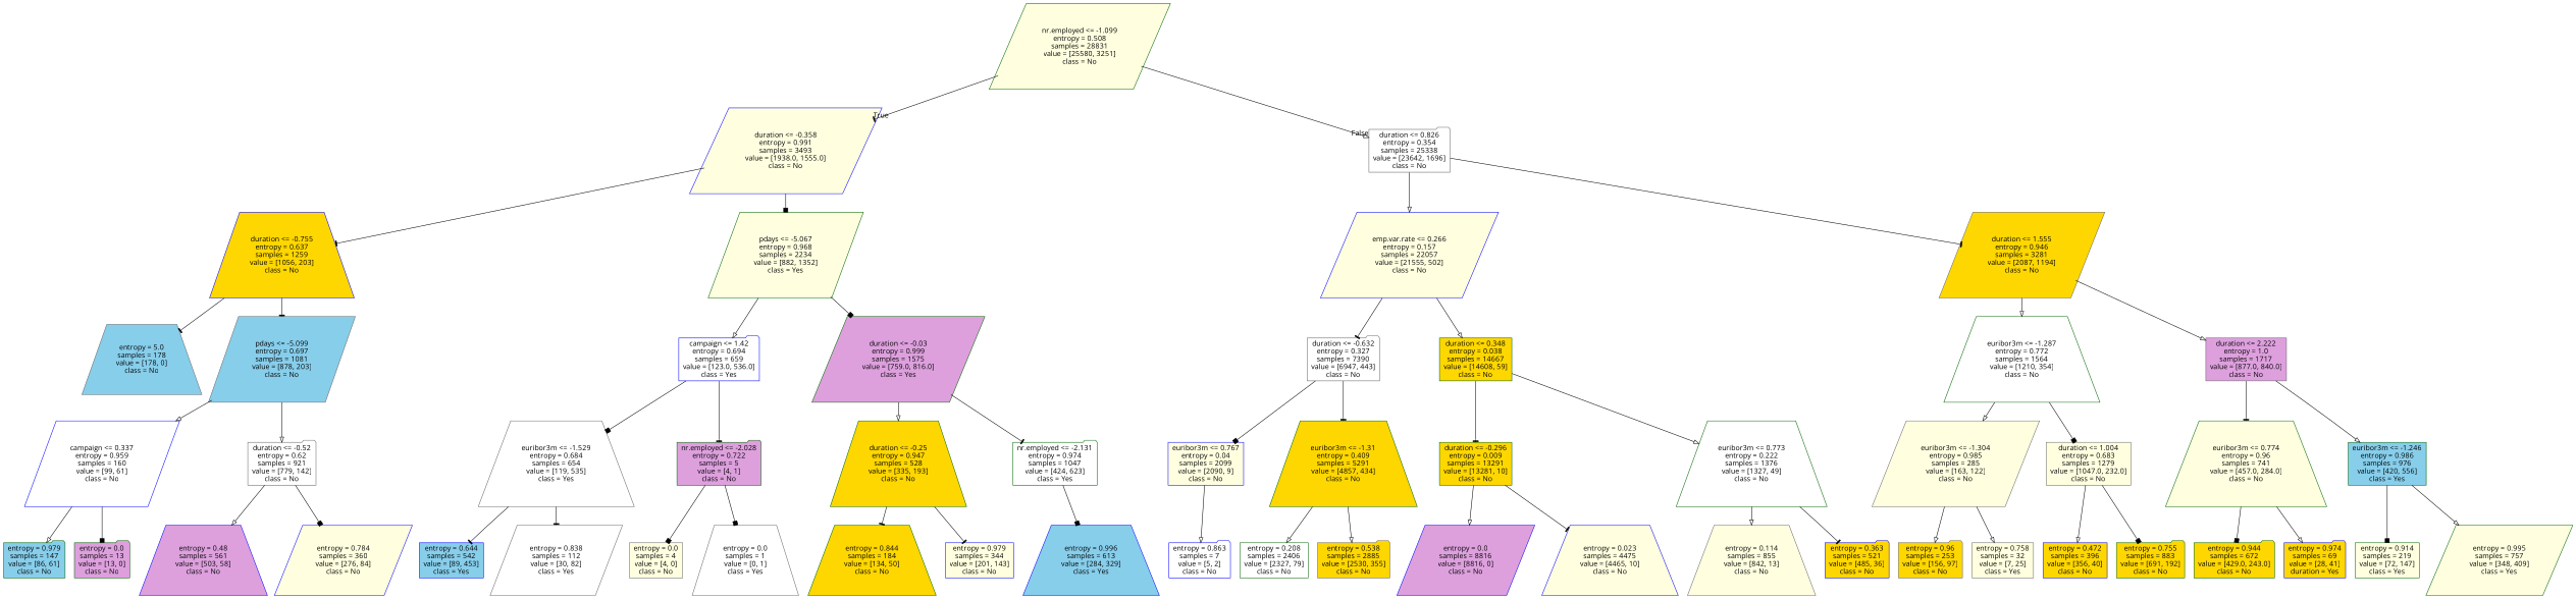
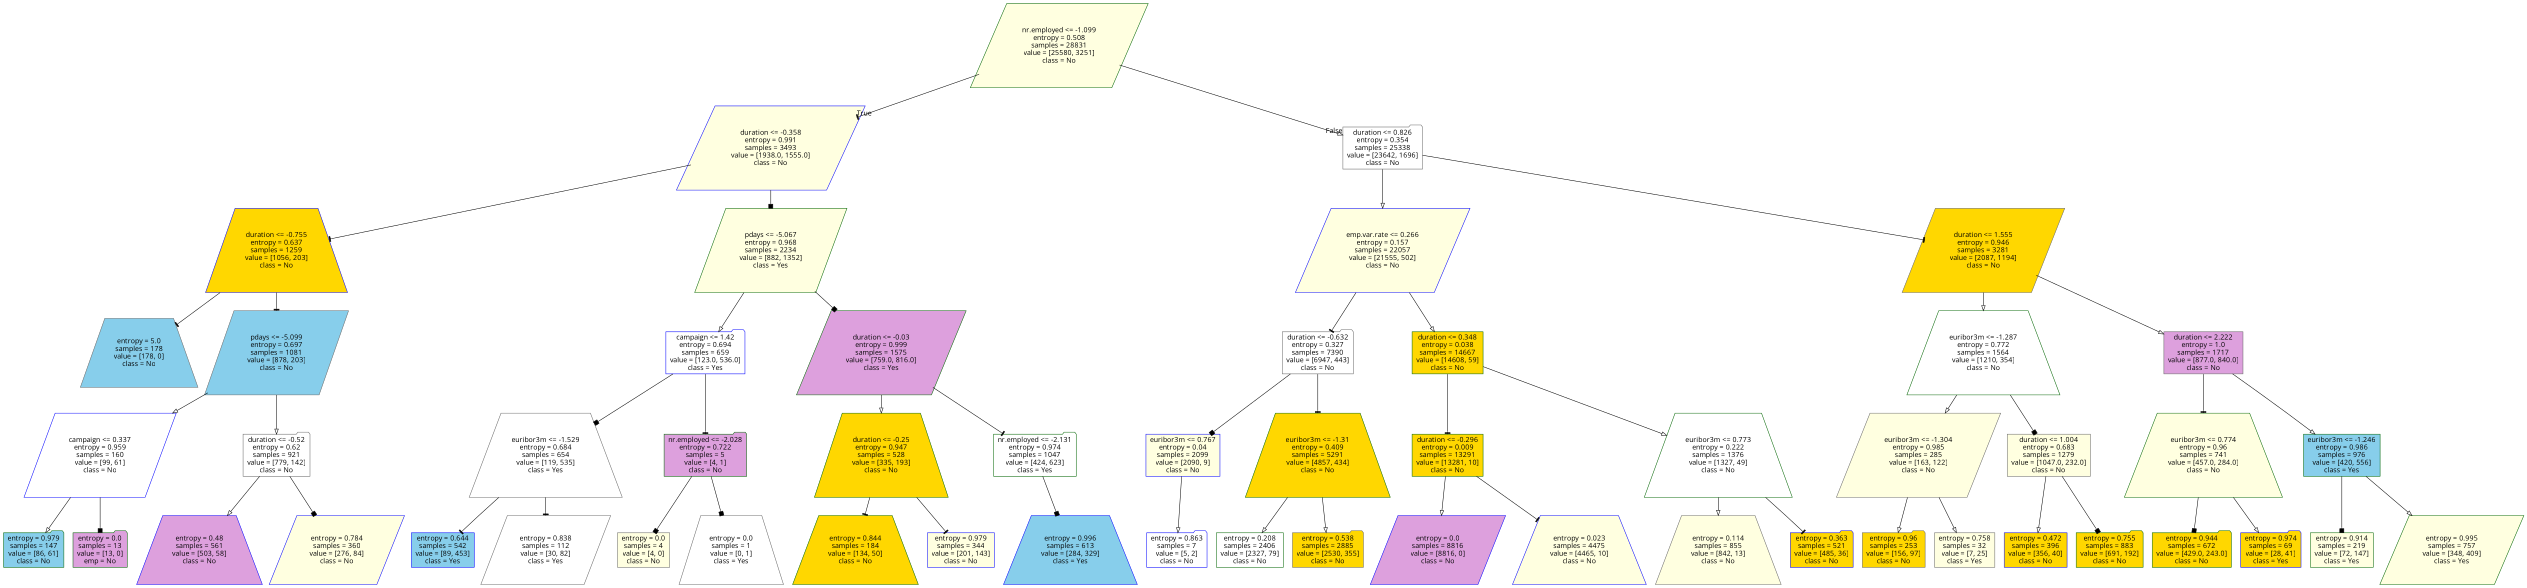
  digraph {
    fontname="Open Sans"
    node [color=darkgreen fillcolor=lightyellow fontname="Open Sans" shape=folder style=filled]
    edge [arrowhead=onormal fontname="Open Sans"]
    n1 [label="nr.employed <= -1.099\nentropy = 0.508\nsamples = 28831\nvalue = [25580, 3251]\nclass = No" shape=parallelogram]
    n2 [color=blue label="duration <= -0.358\nentropy = 0.991\nsamples = 3493\nvalue = [1938.0, 1555.0]\nclass = No" shape=parallelogram]
    n3 [color=gray40 fillcolor=white label="duration <= 0.826\nentropy = 0.354\nsamples = 25338\nvalue = [23642, 1696]\nclass = No"]
    n4 [color=blue fillcolor=gold label="duration <= -0.755\nentropy = 0.637\nsamples = 1259\nvalue = [1056, 203]\nclass = No" shape=trapezium]
    n5 [label="pdays <= -5.067\nentropy = 0.968\nsamples = 2234\nvalue = [882, 1352]\nclass = Yes" shape=parallelogram]
    n6 [color=blue label="emp.var.rate <= 0.266\nentropy = 0.157\nsamples = 22057\nvalue = [21555, 502]\nclass = No" shape=parallelogram]
    n7 [color=gray40 fillcolor=gold label="duration <= 1.555\nentropy = 0.946\nsamples = 3281\nvalue = [2087, 1194]\nclass = No" shape=parallelogram]
    n8 [color=gray40 fillcolor=skyblue label="entropy = 5.0\nsamples = 178\nvalue = [178, 0]\nclass = No" shape=trapezium]
    n9 [color=gray40 fillcolor=skyblue label="pdays <= -5.099\nentropy = 0.697\nsamples = 1081\nvalue = [878, 203]\nclass = No" shape=parallelogram]
    n10 [color=blue fillcolor=white label="campaign <= 1.42\nentropy = 0.694\nsamples = 659\nvalue = [123.0, 536.0]\nclass = Yes"]
    n11 [fillcolor=plum label="duration <= -0.03\nentropy = 0.999\nsamples = 1575\nvalue = [759.0, 816.0]\nclass = Yes" shape=parallelogram]
    n12 [color=blue fillcolor=white label="campaign <= 0.337\nentropy = 0.959\nsamples = 160\nvalue = [99, 61]\nclass = No" shape=parallelogram]
    n13 [color=gray40 fillcolor=white label="duration <= -0.52\nentropy = 0.62\nsamples = 921\nvalue = [779, 142]\nclass = No"]
    n14 [fillcolor=skyblue label="entropy = 0.979\nsamples = 147\nvalue = [86, 61]\nclass = No"]
-   n15 [fillcolor=plum label="entropy = 0.0\nsamples = 13\nvalue = [13, 0]\nclass = No"]
+   n15 [fillcolor=plum label="entropy = 0.0\nsamples = 13\nvalue = [13, 0]\nemp = No"]
    n16 [color=blue fillcolor=plum label="entropy = 0.48\nsamples = 561\nvalue = [503, 58]\nclass = No" shape=trapezium]
    n17 [color=blue label="entropy = 0.784\nsamples = 360\nvalue = [276, 84]\nclass = No" shape=parallelogram]
    n18 [color=gray40 fillcolor=white label="euribor3m <= -1.529\nentropy = 0.684\nsamples = 654\nvalue = [119, 535]\nclass = Yes" shape=trapezium]
    n19 [fillcolor=plum label="nr.employed <= -2.028\nentropy = 0.722\nsamples = 5\nvalue = [4, 1]\nclass = No"]
    n20 [fillcolor=gold label="duration <= -0.25\nentropy = 0.947\nsamples = 528\nvalue = [335, 193]\nclass = No" shape=trapezium]
    n21 [fillcolor=white label="nr.employed <= -2.131\nentropy = 0.974\nsamples = 1047\nvalue = [424, 623]\nclass = Yes"]
    n22 [color=blue fillcolor=skyblue label="entropy = 0.644\nsamples = 542\nvalue = [89, 453]\nclass = Yes" shape=box]
    n23 [color=gray40 fillcolor=white label="entropy = 0.838\nsamples = 112\nvalue = [30, 82]\nclass = Yes" shape=parallelogram]
    n24 [color=gray40 label="entropy = 0.0\nsamples = 4\nvalue = [4, 0]\nclass = No" shape=box]
    n25 [color=gray40 fillcolor=white label="entropy = 0.0\nsamples = 1\nvalue = [0, 1]\nclass = Yes" shape=trapezium]
    n26 [fillcolor=gold label="entropy = 0.844\nsamples = 184\nvalue = [134, 50]\nclass = No" shape=trapezium]
    n27 [color=blue label="entropy = 0.979\nsamples = 344\nvalue = [201, 143]\nclass = No" shape=box]
    n28 [color=blue fillcolor=skyblue label="entropy = 0.996\nsamples = 613\nvalue = [284, 329]\nclass = Yes" shape=trapezium]
    n29 [color=gray40 fillcolor=white label="duration <= -0.632\nentropy = 0.327\nsamples = 7390\nvalue = [6947, 443]\nclass = No"]
    n30 [fillcolor=gold label="duration <= 0.348\nentropy = 0.038\nsamples = 14667\nvalue = [14608, 59]\nclass = No" shape=box]
    n31 [fillcolor=white label="euribor3m <= -1.287\nentropy = 0.772\nsamples = 1564\nvalue = [1210, 354]\nclass = No" shape=trapezium]
    n32 [color=gray40 fillcolor=plum label="duration <= 2.222\nentropy = 1.0\nsamples = 1717\nvalue = [877.0, 840.0]\nclass = No" shape=box]
    n33 [color=blue label="euribor3m <= 0.767\nentropy = 0.04\nsamples = 2099\nvalue = [2090, 9]\nclass = No" shape=box]
    n34 [fillcolor=gold label="euribor3m <= -1.31\nentropy = 0.409\nsamples = 5291\nvalue = [4857, 434]\nclass = No" shape=trapezium]
    n35 [fillcolor=gold label="duration <= -0.296\nentropy = 0.009\nsamples = 13291\nvalue = [13281, 10]\nclass = No" shape=box]
    n36 [fillcolor=white label="euribor3m <= 0.773\nentropy = 0.222\nsamples = 1376\nvalue = [1327, 49]\nclass = No" shape=trapezium]
    n37 [color=blue fillcolor=white label="entropy = 0.863\nsamples = 7\nvalue = [5, 2]\nclass = No"]
    n38 [fillcolor=white label="entropy = 0.208\nsamples = 2406\nvalue = [2327, 79]\nclass = No" shape=box]
    n39 [color=gray40 fillcolor=gold label="entropy = 0.538\nsamples = 2885\nvalue = [2530, 355]\nclass = No"]
    n40 [color=blue fillcolor=plum label="entropy = 0.0\nsamples = 8816\nvalue = [8816, 0]\nclass = No" shape=parallelogram]
    n41 [color=blue label="entropy = 0.023\nsamples = 4475\nvalue = [4465, 10]\nclass = No" shape=trapezium]
    n42 [color=gray40 label="entropy = 0.114\nsamples = 855\nvalue = [842, 13]\nclass = No" shape=trapezium]
    n43 [color=blue fillcolor=gold label="entropy = 0.363\nsamples = 521\nvalue = [485, 36]\nclass = No"]
    n44 [color=gray40 label="euribor3m <= -1.304\nentropy = 0.985\nsamples = 285\nvalue = [163, 122]\nclass = No" shape=parallelogram]
    n45 [color=gray40 label="duration <= 1.004\nentropy = 0.683\nsamples = 1279\nvalue = [1047.0, 232.0]\nclass = No" shape=box]
    n46 [label="euribor3m <= 0.774\nentropy = 0.96\nsamples = 741\nvalue = [457.0, 284.0]\nclass = No" shape=trapezium]
    n47 [fillcolor=skyblue label="euribor3m <= -1.246\nentropy = 0.986\nsamples = 976\nvalue = [420, 556]\nclass = Yes" shape=box]
    n48 [color=gray40 fillcolor=gold label="entropy = 0.96\nsamples = 253\nvalue = [156, 97]\nclass = No"]
    n49 [color=gray40 label="entropy = 0.758\nsamples = 32\nvalue = [7, 25]\nclass = Yes" shape=box]
    n50 [color=blue fillcolor=gold label="entropy = 0.472\nsamples = 396\nvalue = [356, 40]\nclass = No" shape=box]
    n51 [fillcolor=gold label="entropy = 0.755\nsamples = 883\nvalue = [691, 192]\nclass = No"]
    n52 [fillcolor=gold label="entropy = 0.944\nsamples = 672\nvalue = [429.0, 243.0]\nclass = No"]
-   n53 [color=blue fillcolor=gold label="entropy = 0.974\nsamples = 69\nvalue = [28, 41]\nduration = Yes"]
+   n53 [color=blue fillcolor=gold label="entropy = 0.974\nsamples = 69\nvalue = [28, 41]\nclass = Yes"]
    n54 [label="entropy = 0.914\nsamples = 219\nvalue = [72, 147]\nclass = Yes" shape=box]
    n55 [label="entropy = 0.995\nsamples = 757\nvalue = [348, 409]\nclass = Yes" shape=parallelogram]
    n1 -> n2 [arrowhead=tee headlabel=True labelangle=45 labeldistance=2.5]
    n1 -> n3 [headlabel=False labelangle=-45 labeldistance=2.5]
    n2 -> n4 [arrowhead=tee]
    n2 -> n5 [arrowhead=box]
    n3 -> n6
    n3 -> n7 [arrowhead=tee]
    n4 -> n8 [arrowhead=tee]
    n4 -> n9 [arrowhead=tee]
    n5 -> n10
    n5 -> n11 [arrowhead=box]
    n6 -> n29 [arrowhead=tee]
    n6 -> n30
    n7 -> n31
    n7 -> n32
    n9 -> n12
    n9 -> n13
    n10 -> n18 [arrowhead=box]
    n10 -> n19 [arrowhead=tee]
    n11 -> n20
    n11 -> n21 [arrowhead=tee]
    n12 -> n14
    n12 -> n15 [arrowhead=box]
    n13 -> n16
    n13 -> n17 [arrowhead=box]
    n18 -> n22 [arrowhead=tee]
    n18 -> n23 [arrowhead=tee]
    n19 -> n24 [arrowhead=box]
    n19 -> n25 [arrowhead=box]
    n20 -> n26 [arrowhead=tee]
    n20 -> n27 [arrowhead=tee]
    n21 -> n28 [arrowhead=box]
    n29 -> n33 [arrowhead=box]
    n29 -> n34 [arrowhead=tee]
    n30 -> n35 [arrowhead=tee]
    n30 -> n36
    n31 -> n44
    n31 -> n45 [arrowhead=box]
    n32 -> n46 [arrowhead=tee]
    n32 -> n47
    n33 -> n37
    n34 -> n38
    n34 -> n39
    n35 -> n40
    n35 -> n41 [arrowhead=tee]
    n36 -> n42
    n36 -> n43 [arrowhead=tee]
    n44 -> n48
    n44 -> n49
    n45 -> n50
    n45 -> n51 [arrowhead=box]
    n46 -> n52 [arrowhead=box]
    n46 -> n53
    n47 -> n54 [arrowhead=box]
    n47 -> n55
  }
